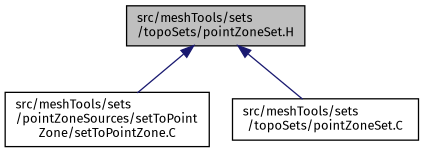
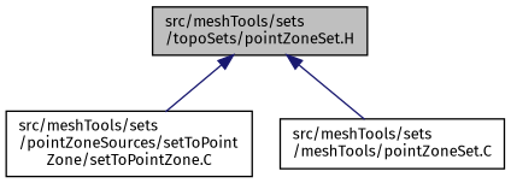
  digraph {
    fontname="Fira Sans"
    node [color=black fontname="Fira Sans" fontsize=10 shape=record]
    edge [color=midnightblue dir=back fontname="Fira Sans" fontsize=10 labelfontname=FreeSans labelfontsize=10 style=solid]
    n1 [fillcolor=grey75 fontcolor=black height=0.2 label="src/meshTools/sets\l/topoSets/pointZoneSet.H" style=filled width=0.4]
    n2 [height=0.2 label="src/meshTools/sets\l/pointZoneSources/setToPoint\lZone/setToPointZone.C" width=0.4]
-   n3 [height=0.2 label="src/meshTools/sets\l/topoSets/pointZoneSet.C" width=0.4]
+   n3 [height=0.2 label="src/meshTools/sets\l/meshTools/pointZoneSet.C" width=0.4]
    n1 -> n2
    n1 -> n3
  }
